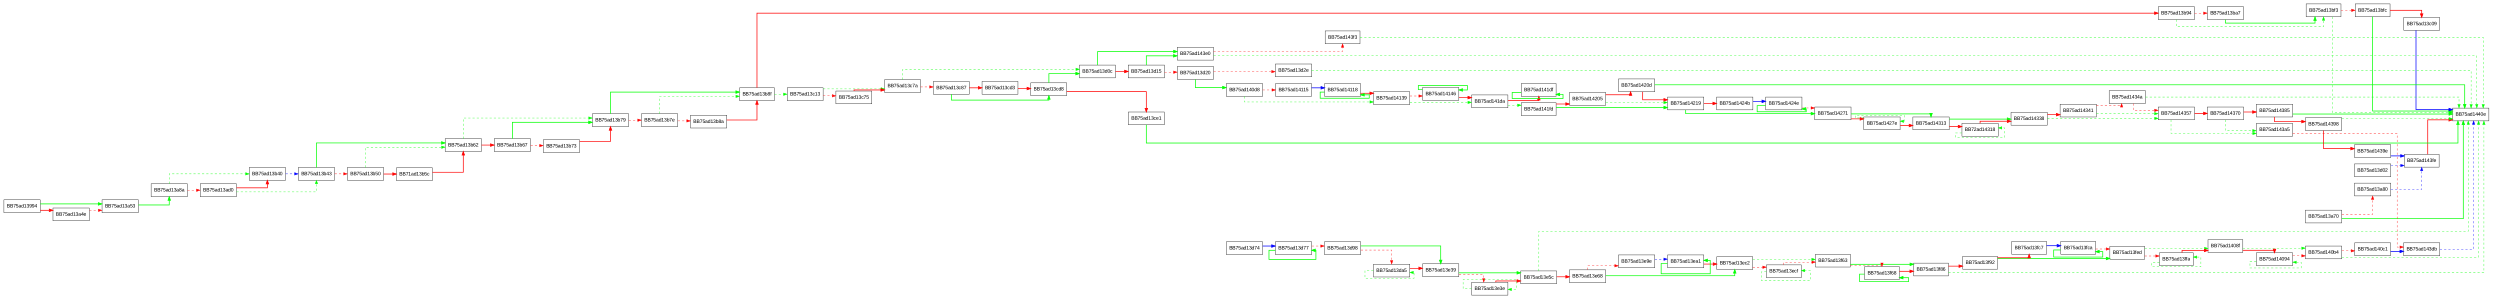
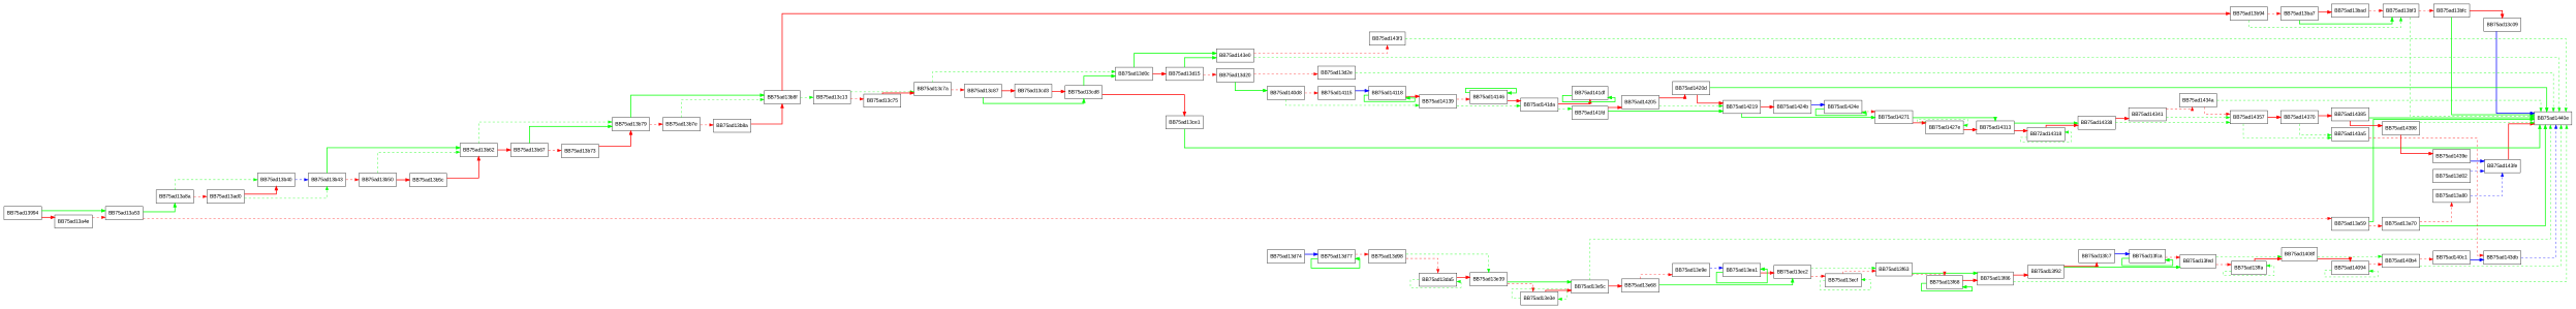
  digraph {
    fontname="Liberation Sans"
    rankdir=LR
    splines=ortho
    node [fontname="Liberation Sans" shape=box]
    edge [color=red fontname="Liberation Sans" style=bold]
    BB75ad13994
    BB75ad13a53
    BB75ad13a4e
    BB75ad13a8a
+   BB75ad13a59
    BB75ad13b40
    BB75ad13ad0
    BB75ad1440e
    BB75ad13a70
    BB75ad13b43
    BB75ad13a80
    BB75ad143fe
    BB75ad13b62
    BB75ad13b50
    BB75ad13b79
    BB75ad13b67
-   BB75ad13b5c [label=BB71ad13b5c]
+   BB75ad13b5c
    BB75ad13b8f
    BB75ad13b7e
    BB75ad13b73
    BB75ad13c13
    BB75ad13b94
    BB75ad13b8a
    BB75ad13c7a
    BB75ad13c75
    BB75ad13bf3
    BB75ad13ba7
    BB75ad13d0c
    BB75ad13c87
    BB75ad13bfc
+   BB75ad13bad
    BB75ad13c09
    BB75ad143e0
    BB75ad13d15
    BB75ad13cd8
    BB75ad13cd3
    BB75ad143f3
    BB75ad13d20
    BB75ad13ce1
    BB75ad13d02
    BB75ad140d8
    BB75ad13d2e
    BB75ad14139
    BB75ad14115
    BB75ad141da
    BB75ad14146
    BB75ad14118
    BB75ad13d98
    BB75ad13e39
    BB75ad13da5
    BB75ad13d74
    BB75ad13d77
    BB75ad13e5c
    BB75ad13e3e
    BB75ad13e68
    BB75ad13ec2
    BB75ad13e9e
    BB75ad13f63
    BB75ad13ecf
    BB75ad13ea1
    BB75ad13f86
    BB75ad13f68
    BB75ad13f92
    BB75ad13fed
    BB75ad13fc7
    BB75ad1408f
    BB75ad13ffa
    BB75ad13fca
    BB75ad140b4
    BB75ad14094
    BB75ad140c1
    BB75ad143db
    BB75ad141fd
    BB75ad141df
    BB75ad14219
    BB75ad14205
    BB75ad14271
    BB75ad1424b
    BB75ad1420d
    BB75ad14313
    BB75ad1427e
    BB75ad1424e
    BB75ad14338
    n84 [label=BB72ad14318]
    BB75ad14357
    BB75ad14341
    BB75ad143a5
    BB75ad14370
    BB75ad1434a
    BB75ad14385
    BB75ad14398
    BB75ad1439e
    BB75ad13994 -> BB75ad13a53 [color=green]
    BB75ad13994 -> BB75ad13a4e
    BB75ad13a53 -> BB75ad13a8a [color=green]
+   BB75ad13a53 -> BB75ad13a59 [style=dashed]
    BB75ad13a4e -> BB75ad13a53 [style=dashed]
    BB75ad13a8a -> BB75ad13b40 [color=green style=dashed]
    BB75ad13a8a -> BB75ad13ad0 [style=dashed]
+   BB75ad13a59 -> BB75ad1440e [color=green]
+   BB75ad13a59 -> BB75ad13a70 [style=dashed]
    BB75ad13b40 -> BB75ad13b43 [color=blue style=dashed]
    BB75ad13ad0 -> BB75ad13b40
    BB75ad13ad0 -> BB75ad13b43 [color=green style=dashed]
    BB75ad13a70 -> BB75ad1440e [color=green]
    BB75ad13a70 -> BB75ad13a80 [style=dashed]
    BB75ad13b43 -> BB75ad13b62 [color=green]
    BB75ad13b43 -> BB75ad13b50 [style=dashed]
    BB75ad13a80 -> BB75ad143fe [color=blue style=dashed]
    BB75ad143fe -> BB75ad1440e
    BB75ad13b62 -> BB75ad13b79 [color=green style=dashed]
    BB75ad13b62 -> BB75ad13b67
    BB75ad13b50 -> BB75ad13b62 [color=green style=dashed]
    BB75ad13b50 -> BB75ad13b5c
    BB75ad13b79 -> BB75ad13b8f [color=green]
    BB75ad13b79 -> BB75ad13b7e [style=dashed]
    BB75ad13b67 -> BB75ad13b79 [color=green]
    BB75ad13b67 -> BB75ad13b73 [style=dashed]
    BB75ad13b5c -> BB75ad13b62
    BB75ad13b8f -> BB75ad13c13 [color=green style=dashed]
    BB75ad13b8f -> BB75ad13b94
    BB75ad13b7e -> BB75ad13b8f [color=green style=dashed]
    BB75ad13b7e -> BB75ad13b8a [style=dashed]
    BB75ad13b73 -> BB75ad13b79
    BB75ad13c13 -> BB75ad13c7a [color=green style=dashed]
    BB75ad13c13 -> BB75ad13c75 [style=dashed]
    BB75ad13b94 -> BB75ad13bf3 [color=green style=dashed]
    BB75ad13b94 -> BB75ad13ba7 [style=dashed]
    BB75ad13b8a -> BB75ad13b8f
    BB75ad13c7a -> BB75ad13d0c [color=green style=dashed]
    BB75ad13c7a -> BB75ad13c87 [style=dashed]
    BB75ad13c75 -> BB75ad13c7a
    BB75ad13bf3 -> BB75ad1440e [color=green style=dashed]
    BB75ad13bf3 -> BB75ad13bfc [style=dashed]
    BB75ad13ba7 -> BB75ad13bf3 [color=green]
+   BB75ad13ba7 -> BB75ad13bad
    BB75ad13d0c -> BB75ad143e0 [color=green]
    BB75ad13d0c -> BB75ad13d15
    BB75ad13c87 -> BB75ad13cd8 [color=green]
    BB75ad13c87 -> BB75ad13cd3
    BB75ad13bfc -> BB75ad1440e [color=green]
    BB75ad13bfc -> BB75ad13c09
+   BB75ad13bad -> BB75ad13bf3 [style=dashed]
    BB75ad13c09 -> BB75ad1440e [color=blue]
    BB75ad143e0 -> BB75ad1440e [color=green style=dashed]
    BB75ad143e0 -> BB75ad143f3 [style=dashed]
    BB75ad13d15 -> BB75ad143e0 [color=green]
    BB75ad13d15 -> BB75ad13d20 [style=dashed]
    BB75ad13cd8 -> BB75ad13d0c [color=green]
    BB75ad13cd8 -> BB75ad13ce1
    BB75ad13cd3 -> BB75ad13cd8
    BB75ad143f3 -> BB75ad1440e [color=green style=dashed]
    BB75ad13d20 -> BB75ad140d8 [color=green]
    BB75ad13d20 -> BB75ad13d2e [style=dashed]
    BB75ad13ce1 -> BB75ad1440e [color=green]
    BB75ad13d02 -> BB75ad143fe [color=blue style=dashed]
    BB75ad140d8 -> BB75ad14139 [color=green style=dashed]
    BB75ad140d8 -> BB75ad14115 [style=dashed]
    BB75ad13d2e -> BB75ad1440e [color=green style=dashed]
    BB75ad14139 -> BB75ad141da [color=green style=dashed]
    BB75ad14139 -> BB75ad14146 [style=dashed]
    BB75ad14115 -> BB75ad14118 [color=blue]
    BB75ad141da -> BB75ad141fd [color=green style=dashed]
    BB75ad141da -> BB75ad141df
    BB75ad14146 -> BB75ad141da
    BB75ad14146 -> BB75ad14146 [color=green]
    BB75ad14118 -> BB75ad14139
    BB75ad14118 -> BB75ad14118 [color=green]
-   BB75ad13d98 -> BB75ad13e39 [color=green]
+   BB75ad13d98 -> BB75ad13e39 [color=green style=dashed]
    BB75ad13d98 -> BB75ad13da5 [style=dashed]
    BB75ad13e39 -> BB75ad13e5c [color=green]
    BB75ad13e39 -> BB75ad13e3e [style=dashed]
    BB75ad13da5 -> BB75ad13e39
    BB75ad13da5 -> BB75ad13da5 [color=green style=dashed]
    BB75ad13d74 -> BB75ad13d77 [color=blue]
    BB75ad13d77 -> BB75ad13d98 [style=dashed]
    BB75ad13d77 -> BB75ad13d77 [color=green]
    BB75ad13e5c -> BB75ad1440e [color=green style=dashed]
    BB75ad13e5c -> BB75ad13e68
    BB75ad13e3e -> BB75ad13e5c
    BB75ad13e3e -> BB75ad13e3e [color=green style=dashed]
    BB75ad13e68 -> BB75ad13ec2 [color=green]
    BB75ad13e68 -> BB75ad13e9e [style=dashed]
    BB75ad13ec2 -> BB75ad13f63 [color=green style=dashed]
    BB75ad13ec2 -> BB75ad13ecf [style=dashed]
    BB75ad13e9e -> BB75ad13ea1 [color=blue style=dashed]
    BB75ad13f63 -> BB75ad13f86 [color=green]
    BB75ad13f63 -> BB75ad13f68 [style=dashed]
    BB75ad13ecf -> BB75ad13f63 [style=dashed]
    BB75ad13ecf -> BB75ad13ecf [color=green style=dashed]
    BB75ad13ea1 -> BB75ad13ec2
    BB75ad13ea1 -> BB75ad13ea1 [color=green]
    BB75ad13f86 -> BB75ad1440e [color=green style=dashed]
    BB75ad13f86 -> BB75ad13f92
    BB75ad13f68 -> BB75ad13f86
    BB75ad13f68 -> BB75ad13f68 [color=green]
    BB75ad13f92 -> BB75ad13fed [color=green]
    BB75ad13f92 -> BB75ad13fc7
    BB75ad13fed -> BB75ad1408f [color=green style=dashed]
    BB75ad13fed -> BB75ad13ffa [style=dashed]
    BB75ad13fc7 -> BB75ad13fca [color=blue]
    BB75ad1408f -> BB75ad140b4 [color=green style=dashed]
    BB75ad1408f -> BB75ad14094
    BB75ad13ffa -> BB75ad1408f
    BB75ad13ffa -> BB75ad13ffa [color=green style=dashed]
    BB75ad13fca -> BB75ad13fed [style=dashed]
    BB75ad13fca -> BB75ad13fca [color=green]
    BB75ad140b4 -> BB75ad1440e [color=green style=dashed]
    BB75ad140b4 -> BB75ad140c1 [style=dashed]
    BB75ad14094 -> BB75ad140b4 [style=dashed]
    BB75ad14094 -> BB75ad14094 [color=green style=dashed]
    BB75ad140c1 -> BB75ad143db [color=blue]
    BB75ad143db -> BB75ad1440e [color=blue style=dashed]
    BB75ad141fd -> BB75ad14219 [color=green]
    BB75ad141fd -> BB75ad14205
    BB75ad141df -> BB75ad141df [color=green]
    BB75ad14219 -> BB75ad14271 [color=green]
    BB75ad14219 -> BB75ad1424b
    BB75ad14205 -> BB75ad14219 [color=green style=dashed]
    BB75ad14205 -> BB75ad1420d
    BB75ad14271 -> BB75ad14313 [color=green]
    BB75ad14271 -> BB75ad1427e
    BB75ad1424b -> BB75ad1424e [color=blue]
    BB75ad1420d -> BB75ad1440e [color=green]
    BB75ad1420d -> BB75ad14219
    BB75ad14313 -> BB75ad14338 [color=green]
    BB75ad14313 -> n84
    BB75ad1427e -> BB75ad14313
    BB75ad1427e -> BB75ad1427e [color=green style=dashed]
    BB75ad1424e -> BB75ad14271 [style=dashed]
    BB75ad1424e -> BB75ad1424e [color=green]
    BB75ad14338 -> BB75ad14357 [color=green style=dashed]
    BB75ad14338 -> BB75ad14341
    n84 -> BB75ad14338
    n84 -> n84 [color=green style=dashed]
    BB75ad14357 -> BB75ad143a5 [color=green style=dashed]
    BB75ad14357 -> BB75ad14370
    BB75ad14341 -> BB75ad14357 [color=green style=dashed]
    BB75ad14341 -> BB75ad1434a [style=dashed]
    BB75ad143a5 -> BB75ad143db [style=dashed]
    BB75ad14370 -> BB75ad143a5 [color=green style=dashed]
    BB75ad14370 -> BB75ad14385
    BB75ad1434a -> BB75ad1440e [color=green style=dashed]
    BB75ad1434a -> BB75ad14357 [style=dashed]
    BB75ad14385 -> BB75ad1440e [color=green]
    BB75ad14385 -> BB75ad14398
    BB75ad14398 -> BB75ad1440e [color=green style=dashed]
    BB75ad14398 -> BB75ad1439e
    BB75ad1439e -> BB75ad143fe [color=blue]
  }
